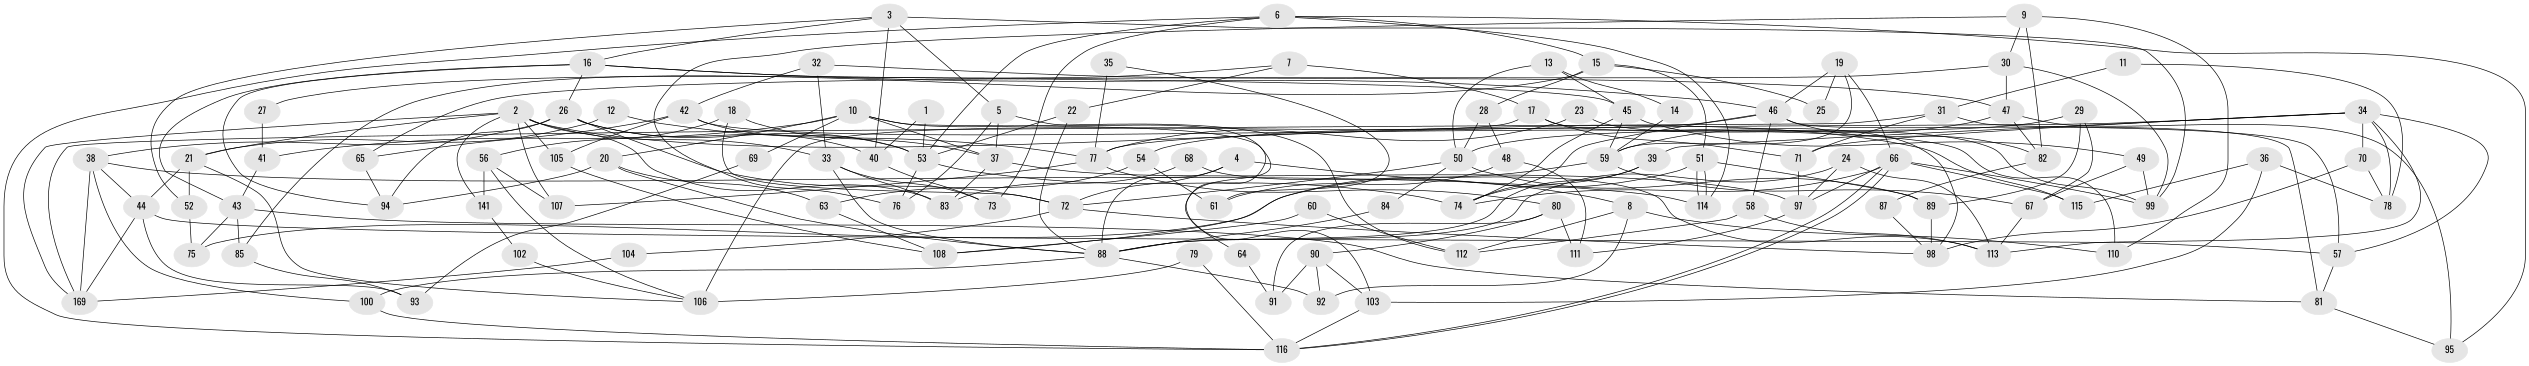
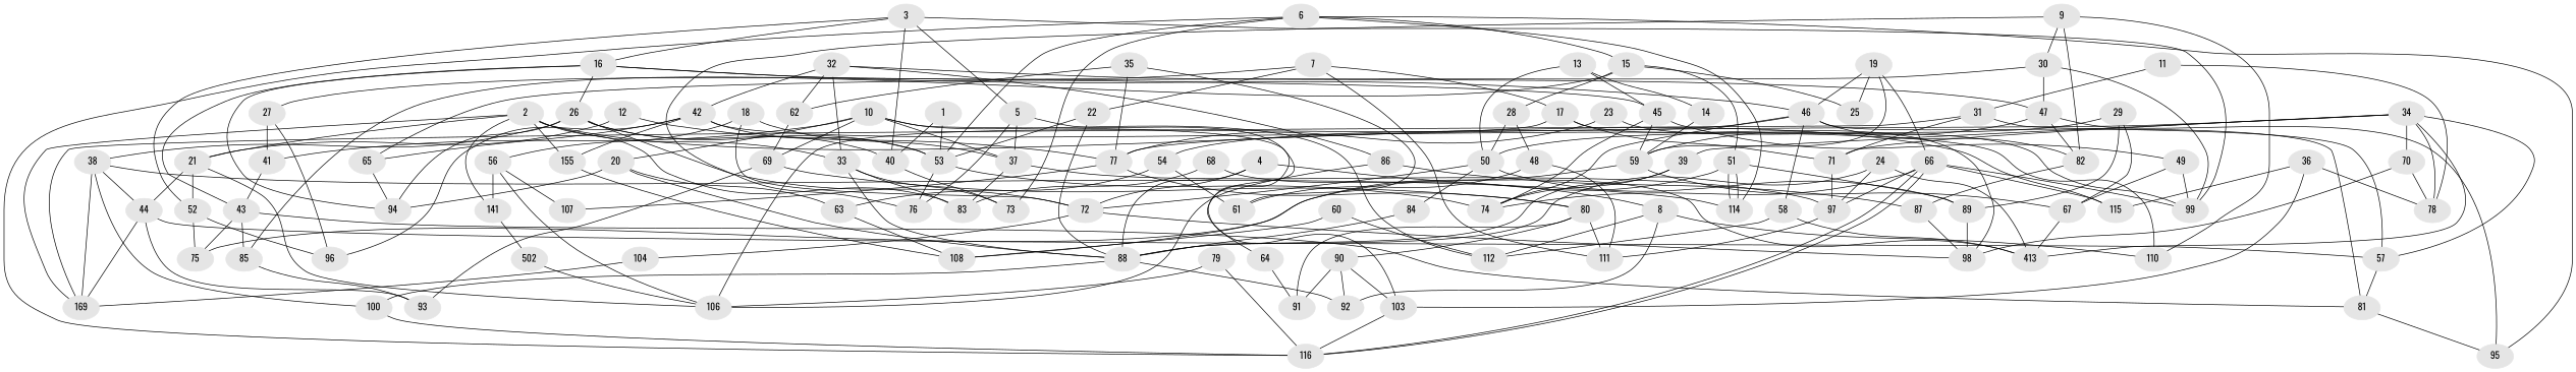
  graph {
    fontname=Oswald
    node [color=gray90 fontname=Oswald style=filled]
    edge [fontname=Oswald]
    1
    40
    53
    73
    76
    74
    2
    21
    33
    83
    n11 [label=141]
-   105
+   105 [label=155]
    107
    n14 [label=169]
    115
    52
    106
    44
    88
-   102
+   102 [label=502]
    108
    3
    5
    16
    99
    37
    64
    45
    26
    43
    46
    94
+   96
    75
    4
    8
    72
    92
    110
    112
    98
    104
    100
    97
    91
    6
    15
    95
    114
    116
    25
    28
    51
    85
    7
    17
    22
    27
    111
    71
    41
    9
    82
    30
    32
    47
    42
+   62
+   86
    87
    10
    20
    69
    103
    63
    93
    80
    11
    31
    78
    57
    12
    77
    13
    14
    50
    59
    49
    89
    84
    67
    48
    38
    81
    54
    58
    18
    56
    19
    66
    23
    24
-   113
+   113 [label=413]
    61
    29
    65
    34
    39
    70
    35
    36
    68
    60
    90
    79
    1 -- 40
    1 -- 53
    40 -- 73
    53 -- 76
    53 -- 74
    2 -- 21
    2 -- 33
    2 -- 83
    2 -- n11
    2 -- 105
-   2 -- 107
    2 -- n14
    2 -- 115
    21 -- 52
    21 -- 106
    21 -- 44
    33 -- 73
    33 -- 83
    33 -- 88
    n11 -- 102
    105 -- 108
+   52 -- 96
    52 -- 75
    44 -- n14
    44 -- 93
    44 -- 57
    88 -- 92
    88 -- 100
    102 -- 106
    3 -- 40
    3 -- 52
    3 -- 5
    3 -- 16
    3 -- 99
    5 -- 76
    5 -- 37
    5 -- 64
    16 -- 45
    16 -- 26
    16 -- 43
    16 -- 46
    16 -- 94
    37 -- 83
    37 -- 97
    64 -- 91
    45 -- 74
    45 -- 59
    45 -- 49
    26 -- 40
    26 -- 53
    26 -- 94
    26 -- 72
    26 -- 38
    43 -- 75
    43 -- 85
    43 -- 81
    46 -- 74
    46 -- 82
    46 -- 81
    46 -- 54
    46 -- 58
    4 -- 88
    4 -- 8
    4 -- 72
    8 -- 92
    8 -- 110
    8 -- 112
    72 -- 98
    72 -- 104
    104 -- n14
    100 -- 116
    97 -- 111
    6 -- 53
    6 -- 73
    6 -- 15
    6 -- 95
    6 -- 114
    6 -- 116
    15 -- 25
    15 -- 28
    15 -- 51
    15 -- 85
    28 -- 50
    28 -- 48
    51 -- 75
    51 -- 114
    51 -- 114
    51 -- 89
    85 -- 93
    7 -- 17
    7 -- 22
    7 -- 27
+   7 -- 111
    17 -- 106
    17 -- 98
    17 -- 71
    22 -- 53
    22 -- 88
+   27 -- 96
    27 -- 41
    71 -- 97
    41 -- 43
    9 -- 76
    9 -- 110
    9 -- 82
    9 -- 30
    82 -- 87
    30 -- 99
    30 -- 47
    30 -- 65
    32 -- 33
    32 -- 47
    32 -- 42
+   32 -- 62
+   32 -- 86
    47 -- 95
    47 -- 82
    47 -- 59
    42 -- 53
    42 -- 105
+   42 -- 96
    42 -- 110
    42 -- 65
+   62 -- 69
+   86 -- 106
+   86 -- 87
    87 -- 98
    10 -- 37
    10 -- 112
    10 -- 41
    10 -- 20
    10 -- 69
    10 -- 103
    20 -- 88
    20 -- 94
    20 -- 63
    69 -- 93
+   69 -- 80
    103 -- 116
    63 -- 108
    80 -- 91
    80 -- 111
    80 -- 90
    11 -- 31
    11 -- 78
    31 -- n14
    31 -- 71
    31 -- 57
    57 -- 81
    12 -- 21
    12 -- 77
    77 -- 107
    77 -- 80
    13 -- 45
    13 -- 14
    13 -- 50
    14 -- 59
    50 -- 72
    50 -- 89
    50 -- 84
    59 -- 108
    59 -- 67
    49 -- 99
    49 -- 67
    89 -- 98
    84 -- 88
    67 -- 113
    48 -- 111
    48 -- 61
    38 -- n14
    38 -- 44
    38 -- 100
    38 -- 114
    81 -- 95
    54 -- 63
    54 -- 61
    58 -- 112
    58 -- 113
    18 -- 37
    18 -- 72
    18 -- 56
    56 -- n11
    56 -- 107
    56 -- 106
    19 -- 46
    19 -- 25
    19 -- 59
    19 -- 66
    66 -- 74
    66 -- 115
    66 -- 99
    66 -- 97
    66 -- 116
    66 -- 116
    23 -- 99
    23 -- 77
    24 -- 88
    24 -- 97
    24 -- 113
    29 -- 50
    29 -- 89
    29 -- 67
    65 -- 94
    34 -- 71
    34 -- 78
    34 -- 57
    34 -- 77
    34 -- 113
    34 -- 39
    34 -- 70
    39 -- 74
    39 -- 88
    70 -- 98
    70 -- 78
+   35 -- 62
    35 -- 77
    35 -- 61
    36 -- 115
    36 -- 103
    36 -- 78
    68 -- 83
    68 -- 113
    60 -- 108
    60 -- 112
    90 -- 92
    90 -- 91
    90 -- 103
    79 -- 106
    79 -- 116
  }
